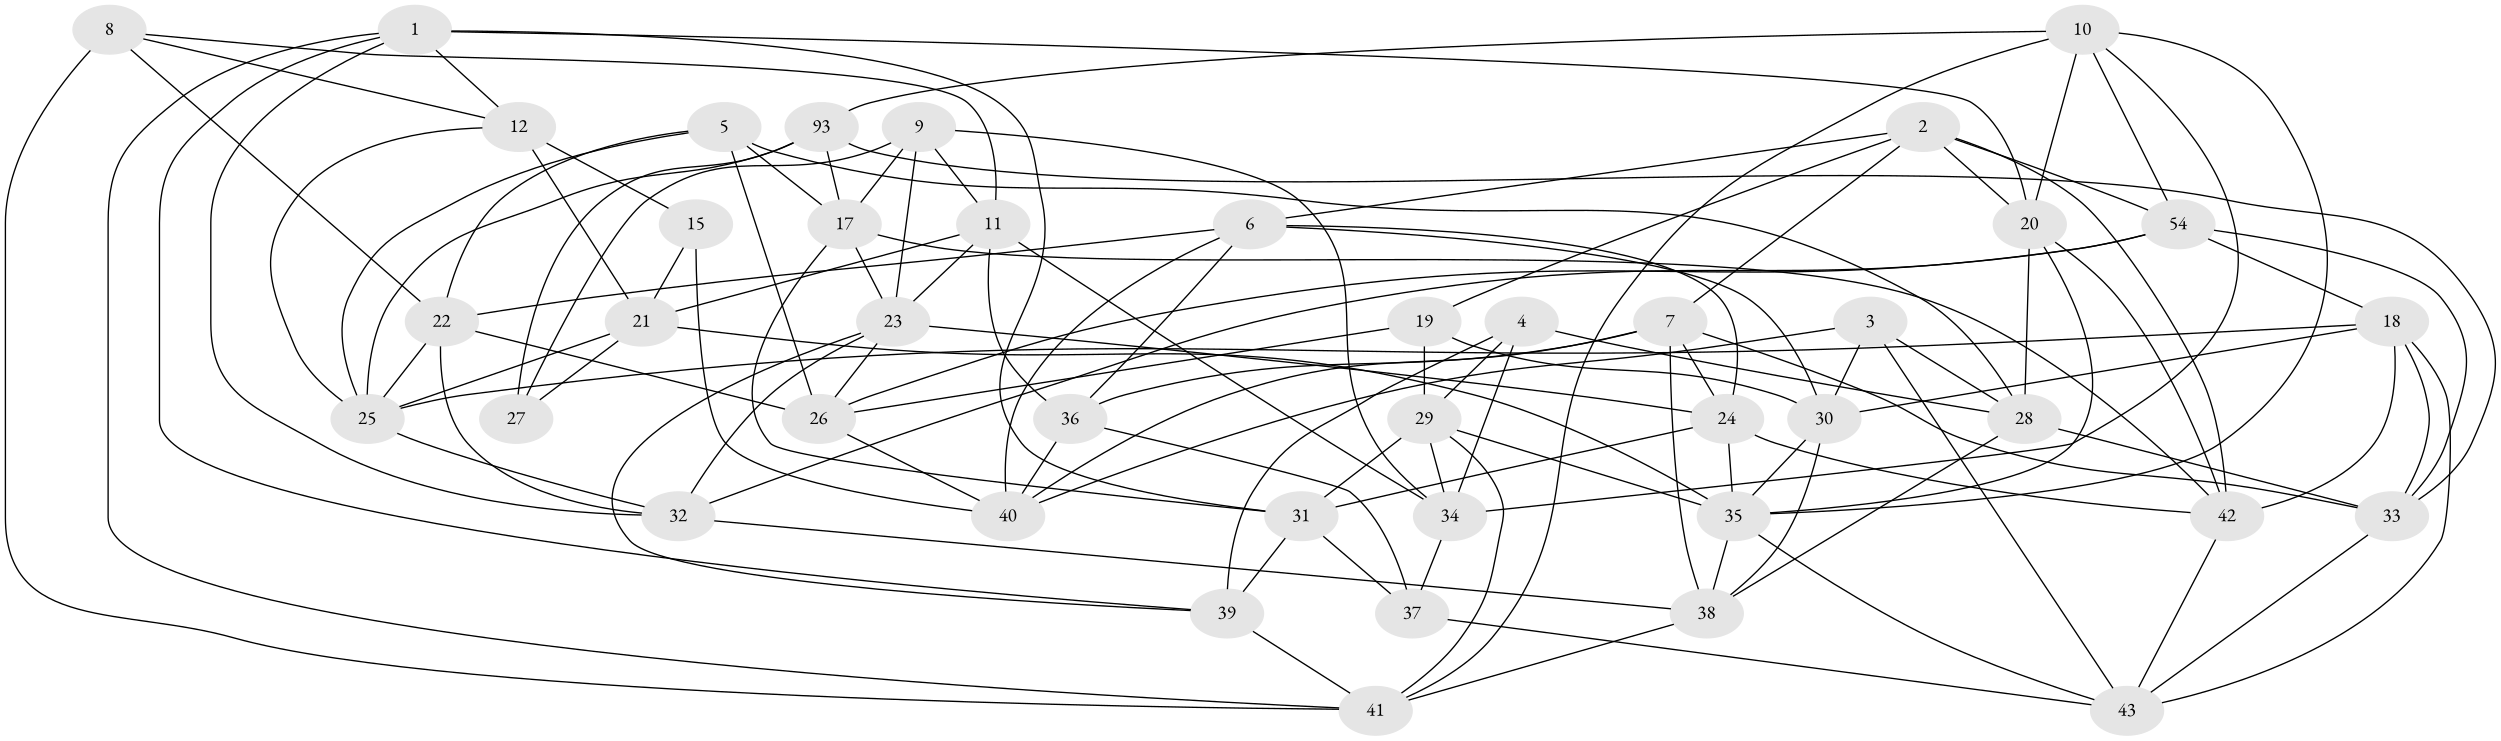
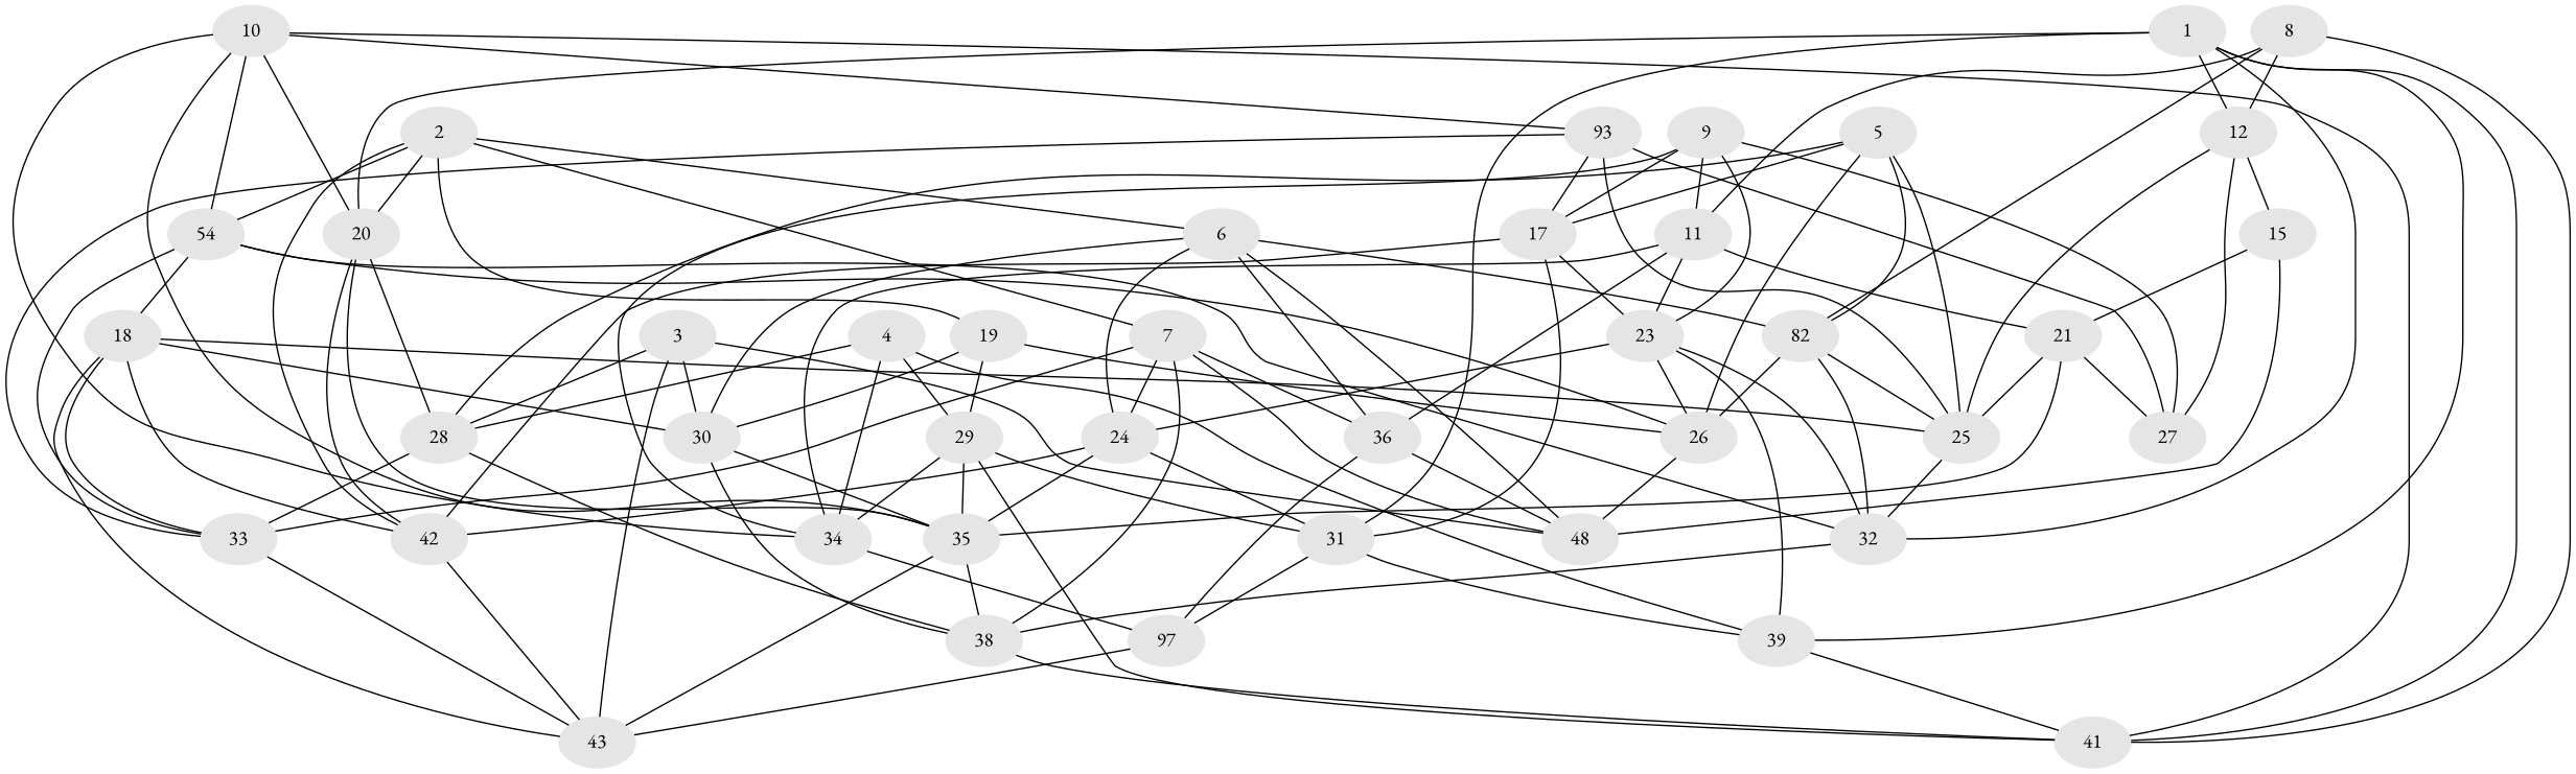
  graph {
    fontname="EB Garamond"
    node [color=gray90 fontname="EB Garamond" style=filled]
    edge [fontname="EB Garamond" weight=1.0]
    1
    12
    20
    31
    32
    39
    41
    25
    27
    15
    42
    28
    35
-   37
+   37 [label=97]
    38
    2
    6
    7
    n19 [label=54]
    19
    30
-   40
-   22
+   40 [label=48]
+   22 [label=82]
    24
    36
    33
    26
    18
    29
    43
    3
    4
    34
    5
    17
    23
    21
    8
    11
    9
    10
    n42 [label=93]
    1 -- 12
    1 -- 20
    1 -- 31
    1 -- 32
    1 -- 39
    1 -- 41
    12 -- 25
-   12 -- 21
+   12 -- 27
    12 -- 15 [weight=2.0]
    20 -- 42
    20 -- 28
    20 -- 35
    31 -- 39
    31 -- 37
    32 -- 38
    39 -- 41
    25 -- 32
    15 -- 40
    15 -- 21
    42 -- 43
    28 -- 38
    28 -- 33
    35 -- 38
    35 -- 43
    37 -- 43
    38 -- 41
    2 -- 20
    2 -- 42
    2 -- 6
    2 -- 7
    2 -- n19
    2 -- 19
    6 -- 30
    6 -- 40
    6 -- 22
    6 -- 24
    6 -- 36
    7 -- 38
    7 -- 40
    7 -- 24
    7 -- 36
    7 -- 33
    n19 -- 32
    n19 -- 33
    n19 -- 26
    n19 -- 18
    19 -- 30
    19 -- 26
    19 -- 29
    30 -- 35
    30 -- 38
    22 -- 32
    22 -- 25
    22 -- 26
    24 -- 31
    24 -- 42
    24 -- 35
    36 -- 37
    36 -- 40
    33 -- 43
    26 -- 40
    18 -- 25
    18 -- 42
    18 -- 30
    18 -- 33
    18 -- 43
    29 -- 31
    29 -- 41
    29 -- 35
    29 -- 34
    3 -- 28
    3 -- 30
    3 -- 40
    3 -- 43
    4 -- 39
    4 -- 28
    4 -- 29
    4 -- 34
    34 -- 37
    5 -- 25
    5 -- 28
    5 -- 22
    5 -- 26
    5 -- 17
    17 -- 31
    17 -- 42
    17 -- 23
    23 -- 32
    23 -- 39
    23 -- 24
    23 -- 26
    21 -- 25
    21 -- 27
    21 -- 35
    8 -- 12
    8 -- 41
    8 -- 22
    8 -- 11
    11 -- 36
    11 -- 34
    11 -- 23
    11 -- 21
    9 -- 27
    9 -- 34
    9 -- 17
    9 -- 23 [weight=2.0]
    9 -- 11
    10 -- 20
    10 -- 41
    10 -- 35
    10 -- n19
    10 -- 34
    10 -- n42
    n42 -- 25 [weight=2.0]
    n42 -- 27
    n42 -- 33
    n42 -- 17
  }
